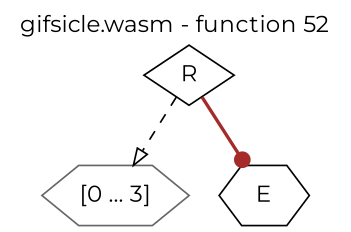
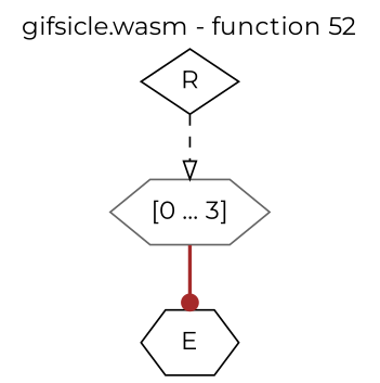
  digraph {
    fontname=Montserrat
    label="gifsicle.wasm - function 52"
    labelfontcolor=black
    labelfontname=Helvetica
    labelfontsize=16
    labelloc=t
    node [color=black fontname=Montserrat shape=hexagon]
    edge [fontname=Montserrat]
    R [shape=diamond]
    n2 [color=gray40 label="[0 ... 3]" style=solid]
    E
    R -> n2 [arrowhead=onormal color=black style=dashed]
-   R -> E [arrowhead=dot color=brown style=bold]
+   n2 -> E [arrowhead=dot color=brown style=bold]
  }
